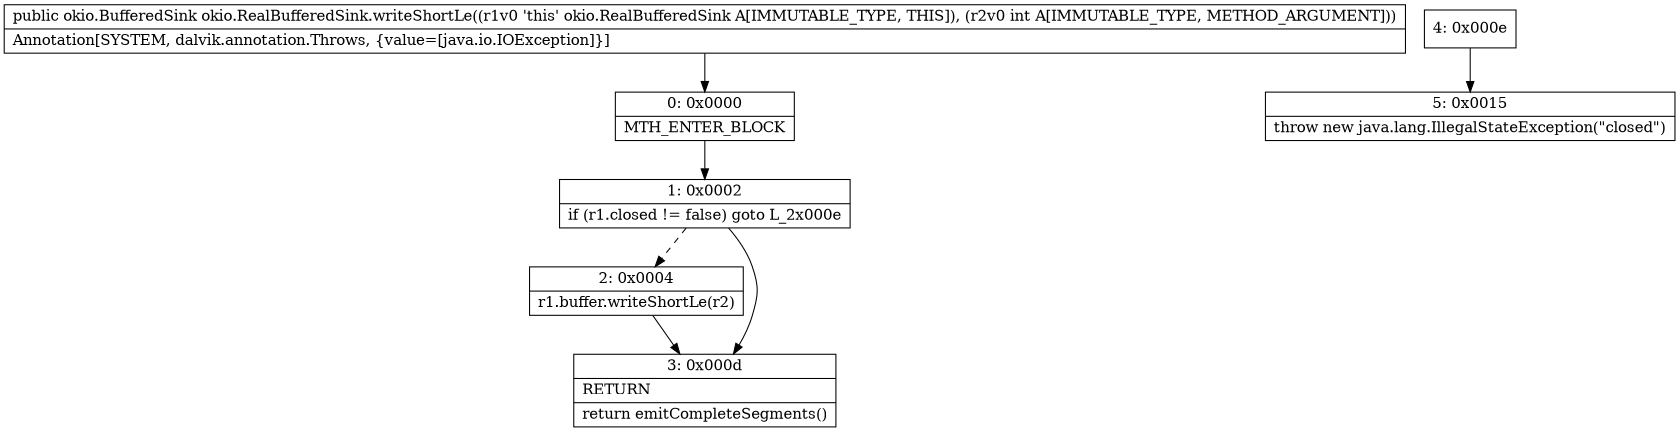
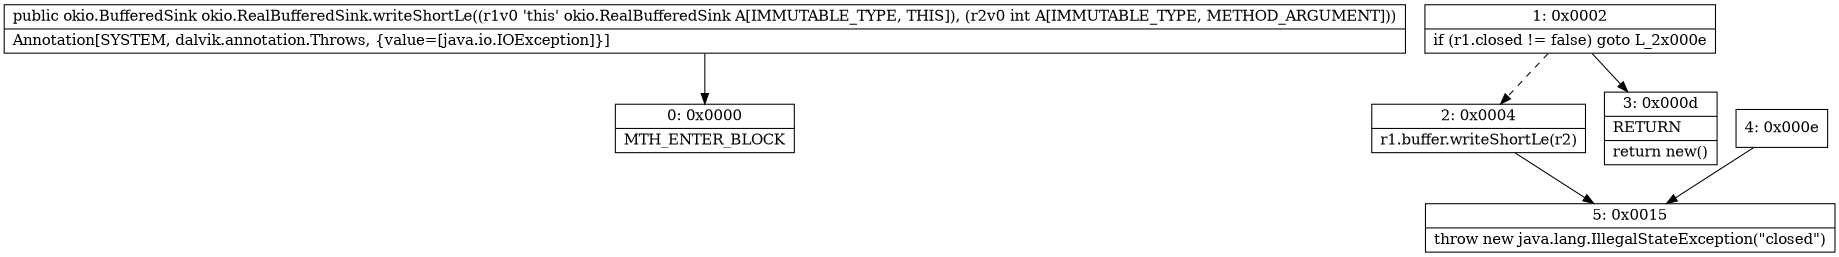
  digraph {
    node [shape=record]
    n1 [label="{0\:\ 0x0000|MTH_ENTER_BLOCK\l}"]
    n2 [label="{1\:\ 0x0002|if (r1.closed != false) goto L_2x000e\l}"]
    n3 [label="{2\:\ 0x0004|r1.buffer.writeShortLe(r2)\l}"]
-   n4 [label="{3\:\ 0x000d|RETURN\l|return emitCompleteSegments()\l}"]
+   n4 [label="{3\:\ 0x000d|RETURN\l|return new()\l}"]
    n5 [label="{4\:\ 0x000e}"]
    n6 [label="{5\:\ 0x0015|throw new java.lang.IllegalStateException(\"closed\")\l}"]
    n7 [label="{public okio.BufferedSink okio.RealBufferedSink.writeShortLe((r1v0 'this' okio.RealBufferedSink A[IMMUTABLE_TYPE, THIS]), (r2v0 int A[IMMUTABLE_TYPE, METHOD_ARGUMENT]))  | Annotation[SYSTEM, dalvik.annotation.Throws, \{value=[java.io.IOException]\}]\l}"]
-   n1 -> n2
    n2 -> n3 [style=dashed]
    n2 -> n4
-   n3 -> n4
+   n3 -> n6
    n5 -> n6
    n7 -> n1
  }
